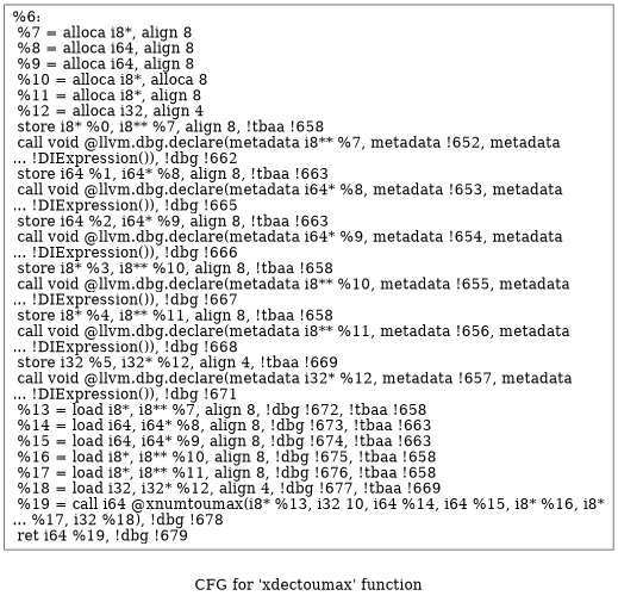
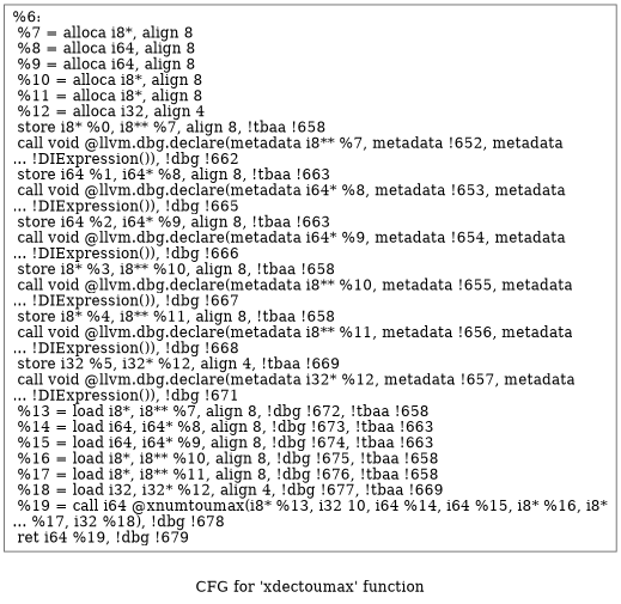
  digraph {
    label="CFG for 'xdectoumax' function"
-   n1 [label="{%6:\l  %7 = alloca i8*, align 8\l  %8 = alloca i64, align 8\l  %9 = alloca i64, align 8\l  %10 = alloca i8*, alloca 8\l  %11 = alloca i8*, align 8\l  %12 = alloca i32, align 4\l  store i8* %0, i8** %7, align 8, !tbaa !658\l  call void @llvm.dbg.declare(metadata i8** %7, metadata !652, metadata\l... !DIExpression()), !dbg !662\l  store i64 %1, i64* %8, align 8, !tbaa !663\l  call void @llvm.dbg.declare(metadata i64* %8, metadata !653, metadata\l... !DIExpression()), !dbg !665\l  store i64 %2, i64* %9, align 8, !tbaa !663\l  call void @llvm.dbg.declare(metadata i64* %9, metadata !654, metadata\l... !DIExpression()), !dbg !666\l  store i8* %3, i8** %10, align 8, !tbaa !658\l  call void @llvm.dbg.declare(metadata i8** %10, metadata !655, metadata\l... !DIExpression()), !dbg !667\l  store i8* %4, i8** %11, align 8, !tbaa !658\l  call void @llvm.dbg.declare(metadata i8** %11, metadata !656, metadata\l... !DIExpression()), !dbg !668\l  store i32 %5, i32* %12, align 4, !tbaa !669\l  call void @llvm.dbg.declare(metadata i32* %12, metadata !657, metadata\l... !DIExpression()), !dbg !671\l  %13 = load i8*, i8** %7, align 8, !dbg !672, !tbaa !658\l  %14 = load i64, i64* %8, align 8, !dbg !673, !tbaa !663\l  %15 = load i64, i64* %9, align 8, !dbg !674, !tbaa !663\l  %16 = load i8*, i8** %10, align 8, !dbg !675, !tbaa !658\l  %17 = load i8*, i8** %11, align 8, !dbg !676, !tbaa !658\l  %18 = load i32, i32* %12, align 4, !dbg !677, !tbaa !669\l  %19 = call i64 @xnumtoumax(i8* %13, i32 10, i64 %14, i64 %15, i8* %16, i8*\l... %17, i32 %18), !dbg !678\l  ret i64 %19, !dbg !679\l}" shape=record color=gray40]
+   n1 [label="{%6:\l  %7 = alloca i8*, align 8\l  %8 = alloca i64, align 8\l  %9 = alloca i64, align 8\l  %10 = alloca i8*, align 8\l  %11 = alloca i8*, align 8\l  %12 = alloca i32, align 4\l  store i8* %0, i8** %7, align 8, !tbaa !658\l  call void @llvm.dbg.declare(metadata i8** %7, metadata !652, metadata\l... !DIExpression()), !dbg !662\l  store i64 %1, i64* %8, align 8, !tbaa !663\l  call void @llvm.dbg.declare(metadata i64* %8, metadata !653, metadata\l... !DIExpression()), !dbg !665\l  store i64 %2, i64* %9, align 8, !tbaa !663\l  call void @llvm.dbg.declare(metadata i64* %9, metadata !654, metadata\l... !DIExpression()), !dbg !666\l  store i8* %3, i8** %10, align 8, !tbaa !658\l  call void @llvm.dbg.declare(metadata i8** %10, metadata !655, metadata\l... !DIExpression()), !dbg !667\l  store i8* %4, i8** %11, align 8, !tbaa !658\l  call void @llvm.dbg.declare(metadata i8** %11, metadata !656, metadata\l... !DIExpression()), !dbg !668\l  store i32 %5, i32* %12, align 4, !tbaa !669\l  call void @llvm.dbg.declare(metadata i32* %12, metadata !657, metadata\l... !DIExpression()), !dbg !671\l  %13 = load i8*, i8** %7, align 8, !dbg !672, !tbaa !658\l  %14 = load i64, i64* %8, align 8, !dbg !673, !tbaa !663\l  %15 = load i64, i64* %9, align 8, !dbg !674, !tbaa !663\l  %16 = load i8*, i8** %10, align 8, !dbg !675, !tbaa !658\l  %17 = load i8*, i8** %11, align 8, !dbg !676, !tbaa !658\l  %18 = load i32, i32* %12, align 4, !dbg !677, !tbaa !669\l  %19 = call i64 @xnumtoumax(i8* %13, i32 10, i64 %14, i64 %15, i8* %16, i8*\l... %17, i32 %18), !dbg !678\l  ret i64 %19, !dbg !679\l}" shape=record color=gray40]
  }
